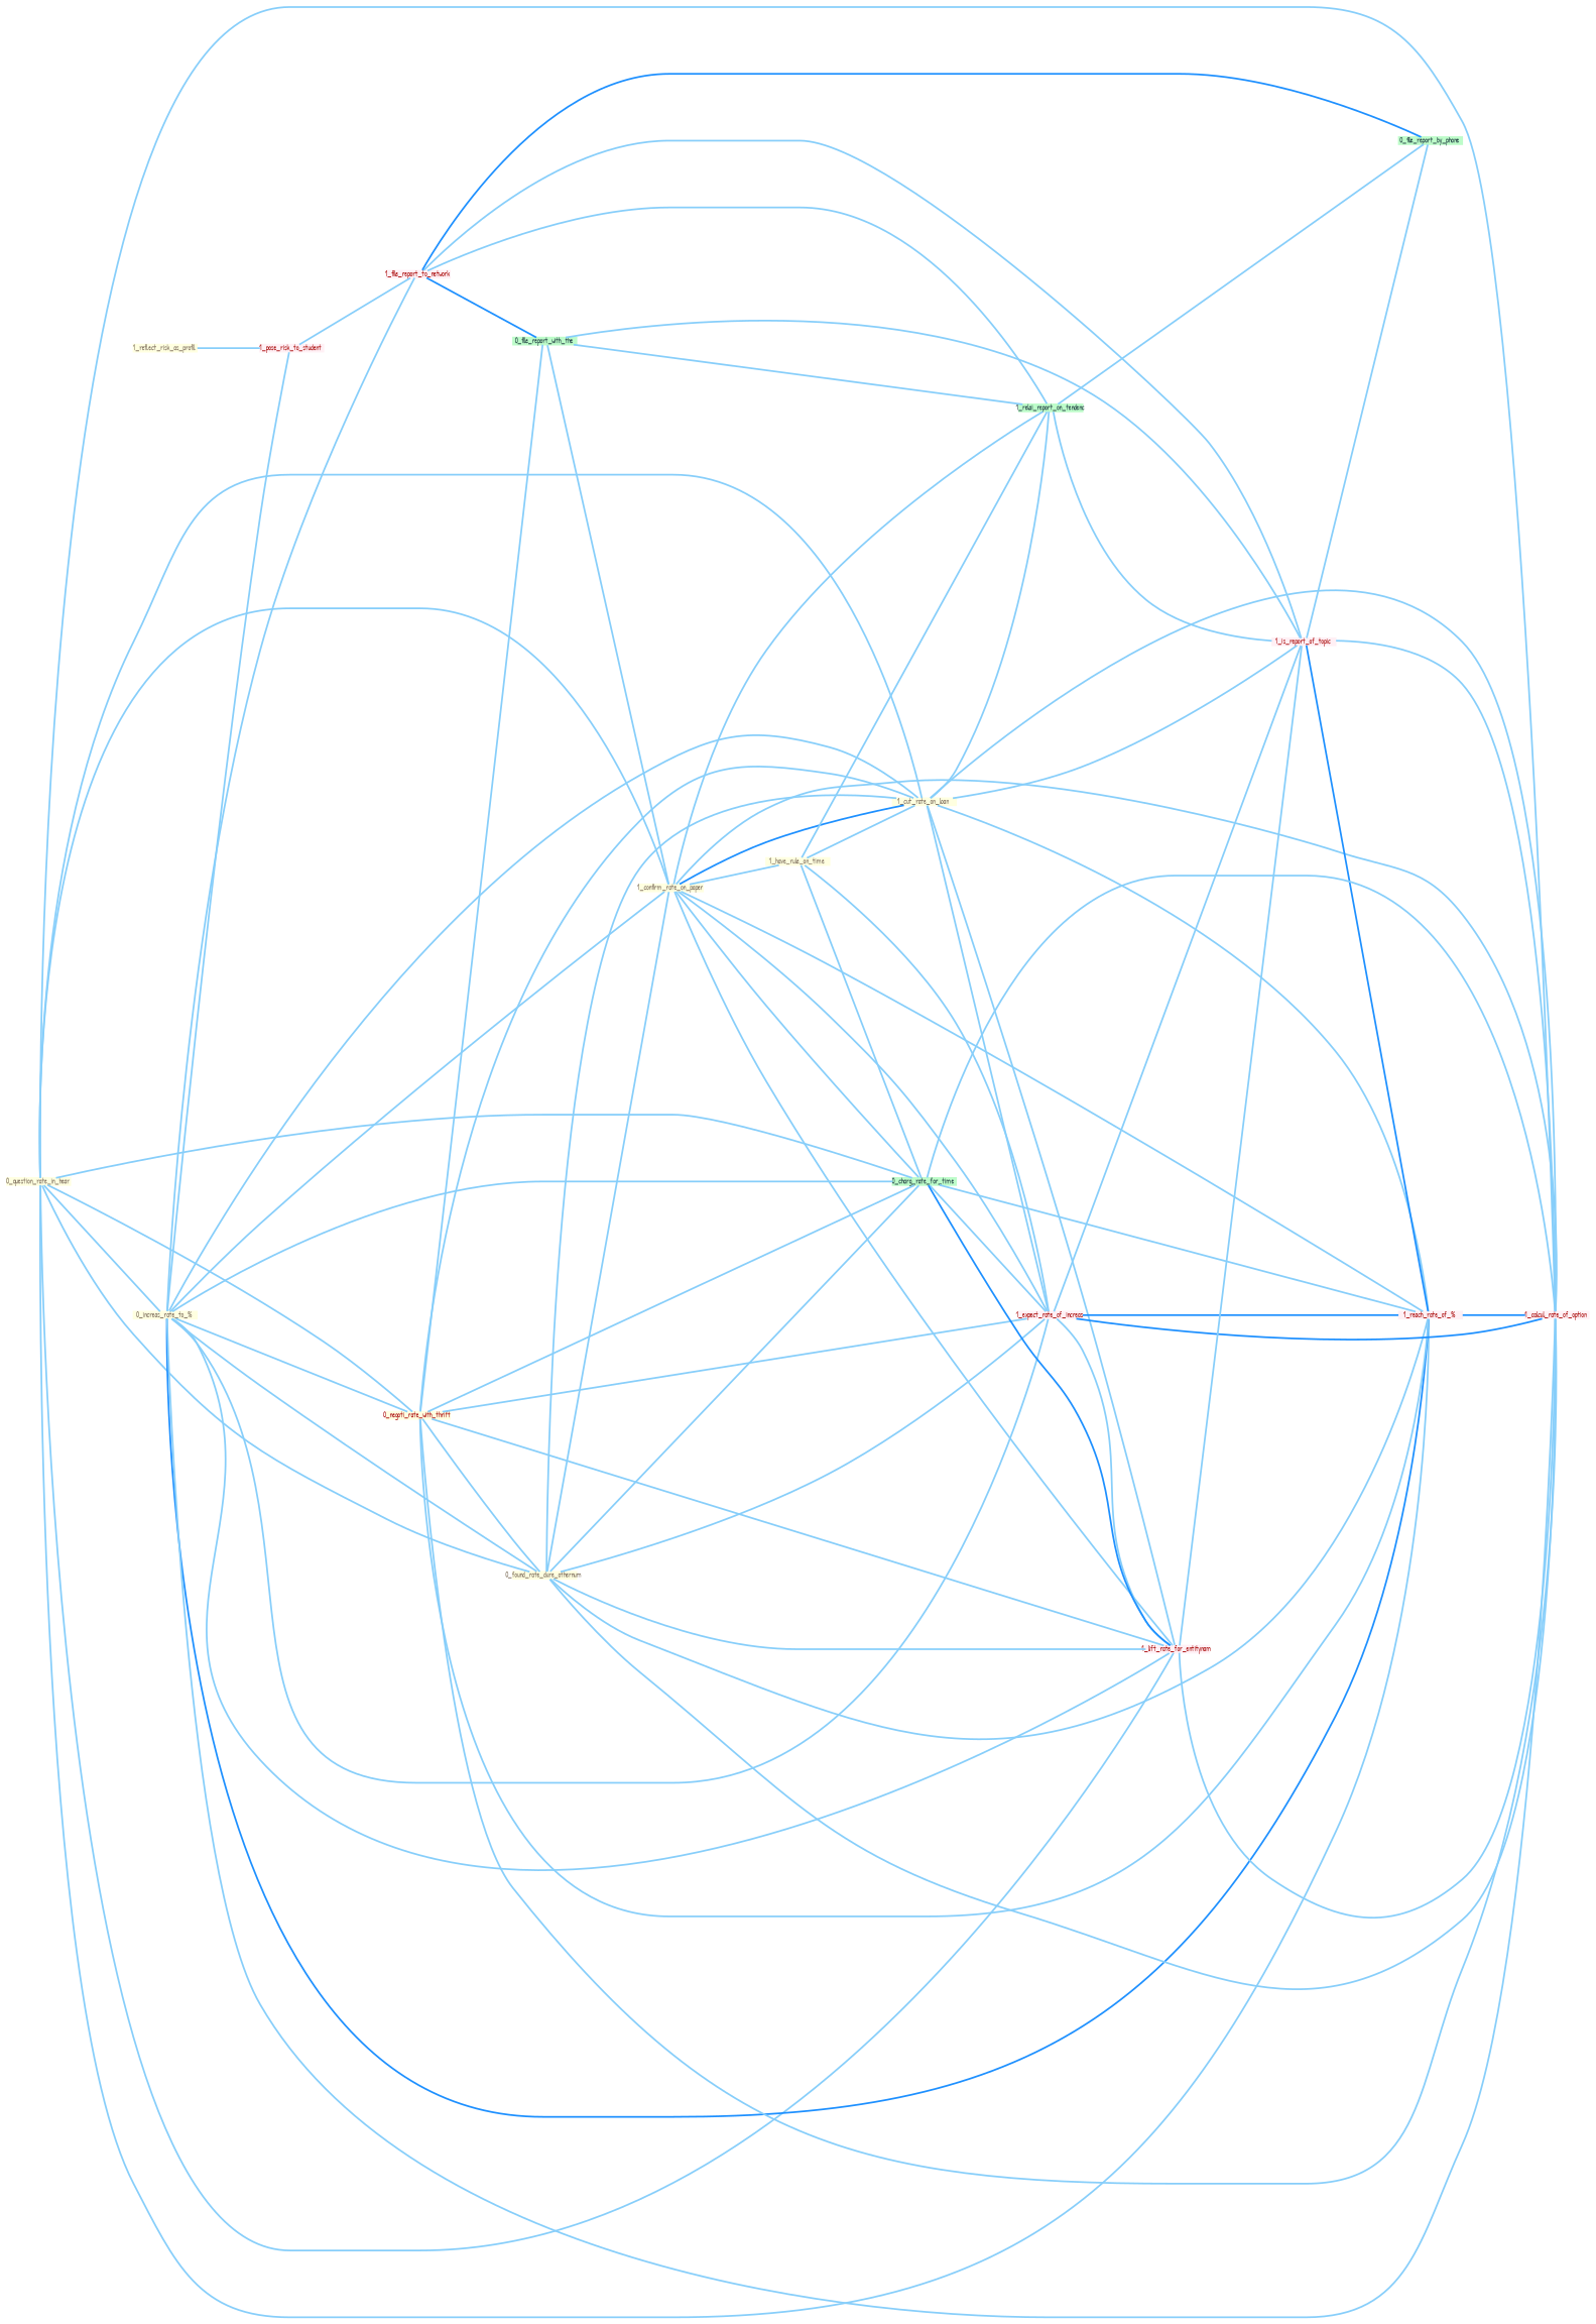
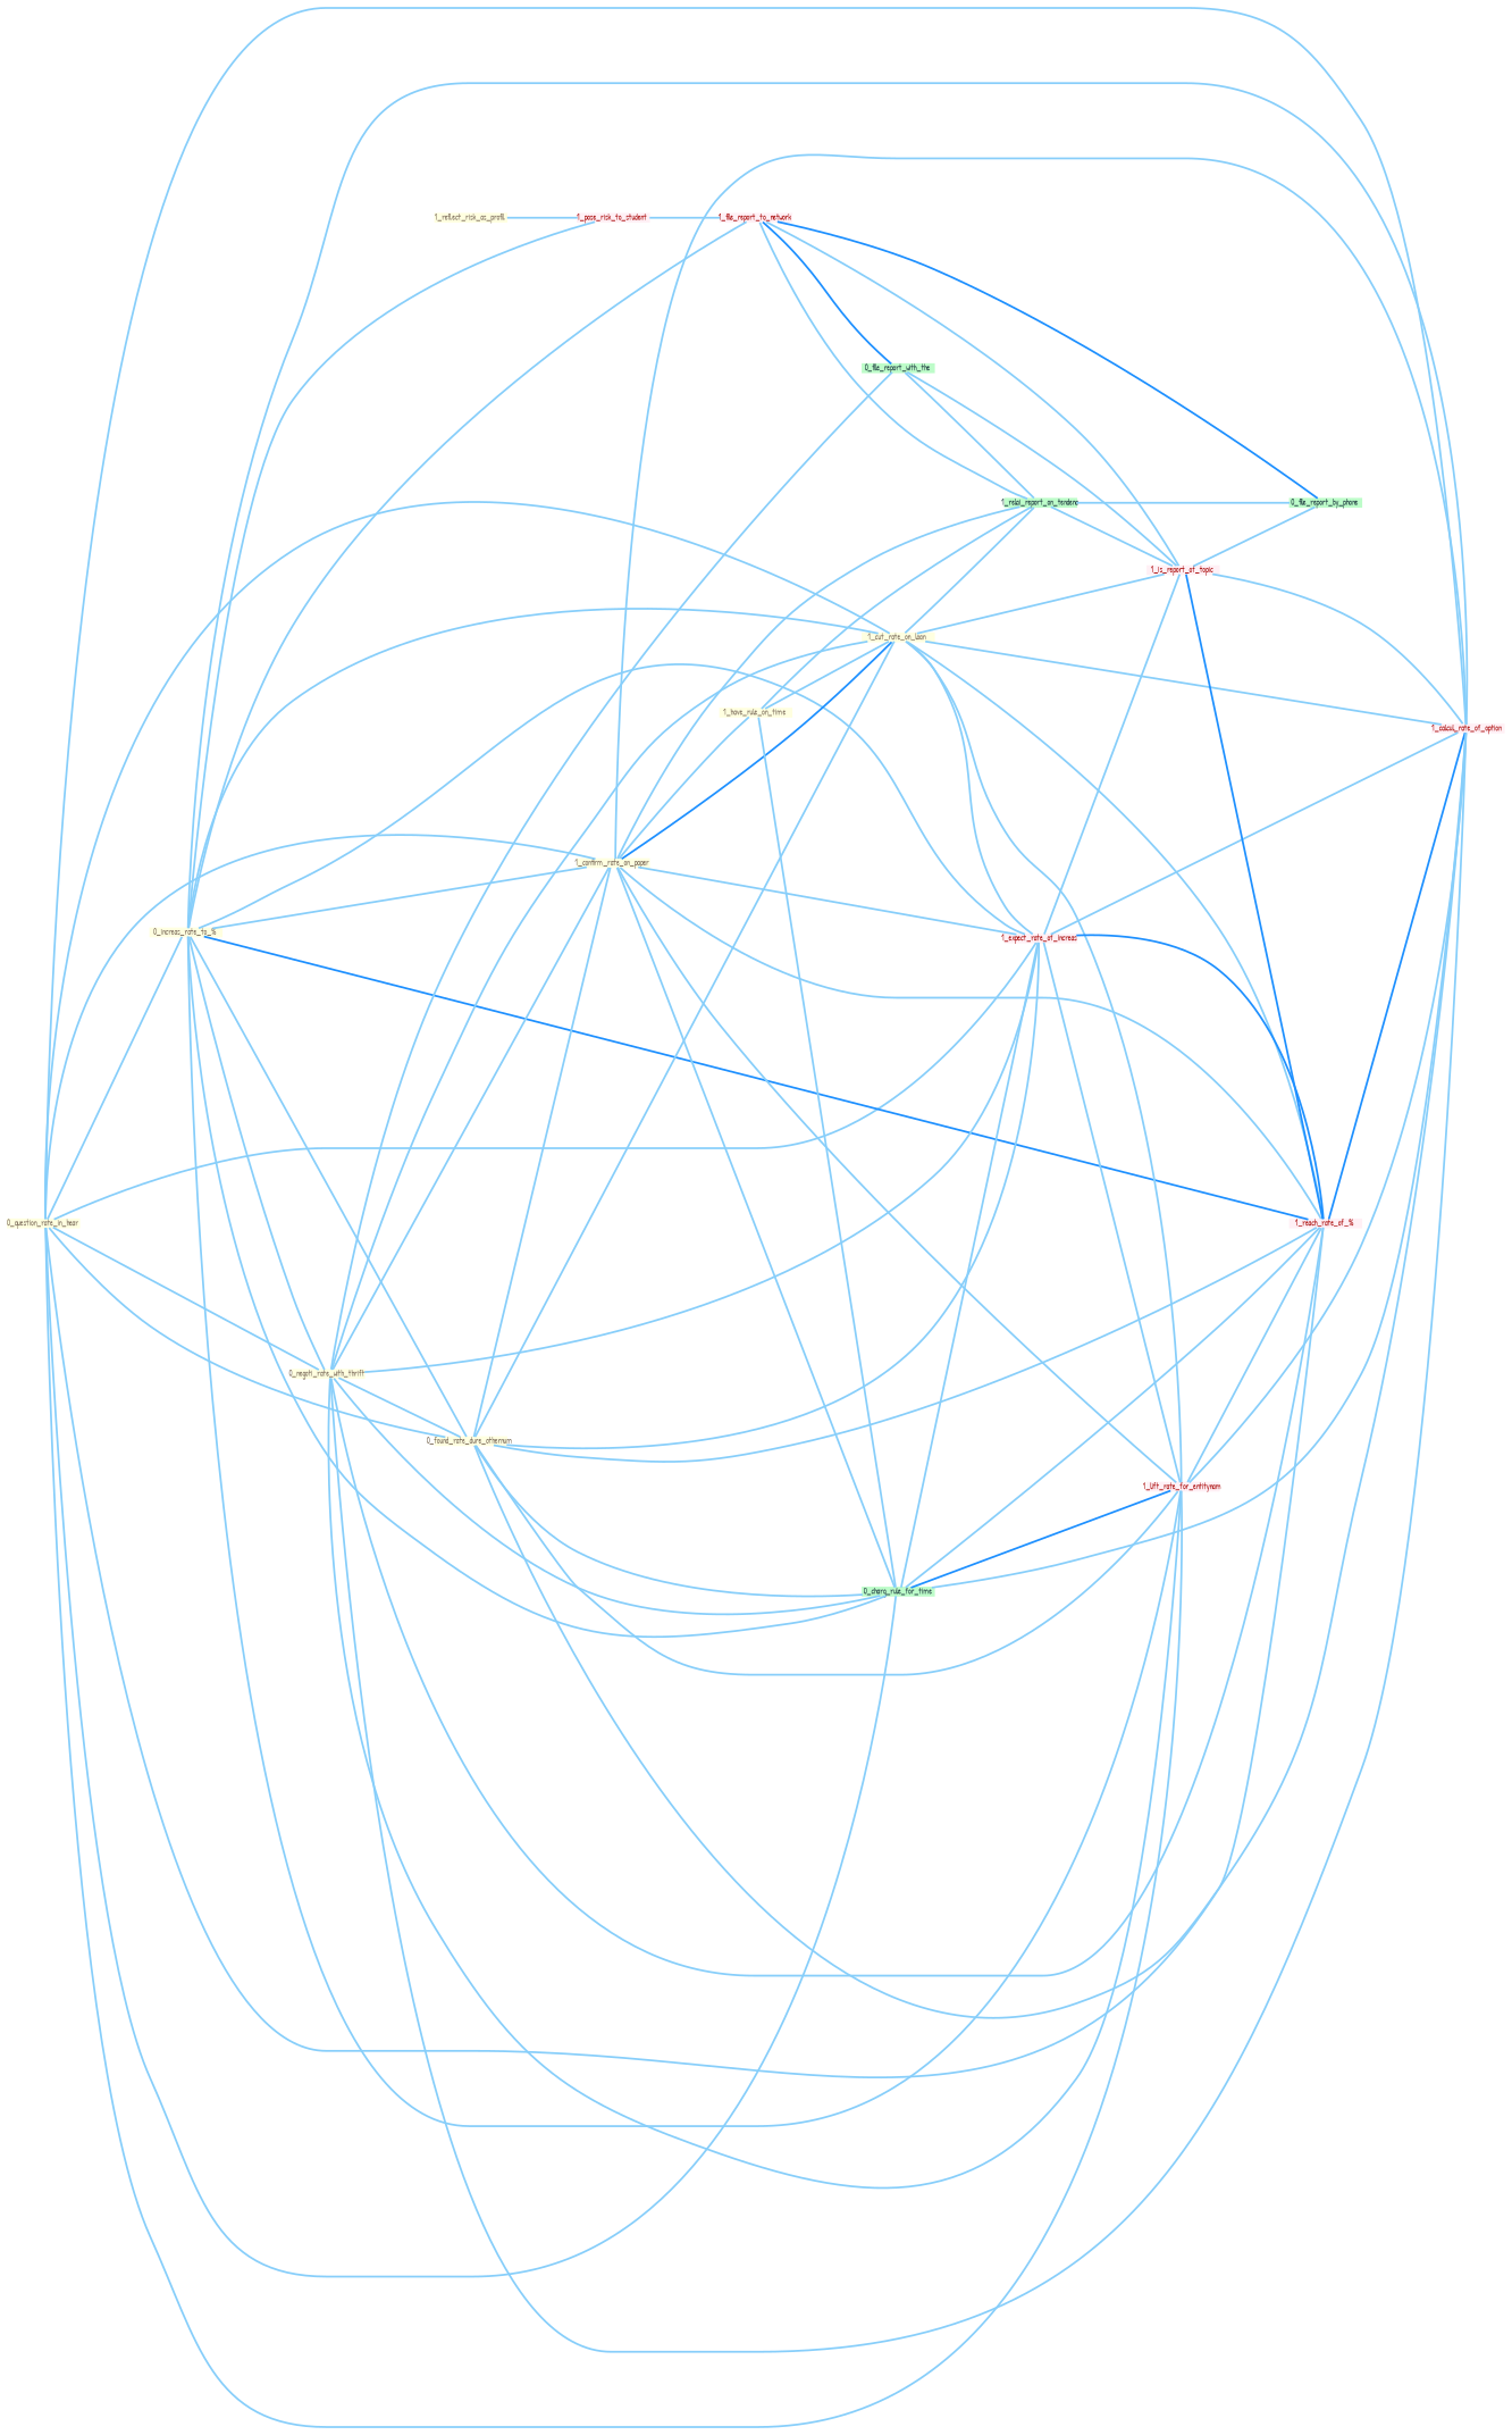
  graph {
    fontname="Patrick Hand"
    rankdir=LR
    node [color="#ffffe0" fixedsize=true fontcolor="#8b7d6b" fontname="Patrick Hand" fontsize=4 shape=polygon style=filled]
    edge [color="#87cefa" fontname="Patrick Hand" w=1]
    "0_question_rate_in_hear " [height=.06 width=.5]
    "0_increas_rate_to_% " [height=.06 width=.5]
    "1_reflect_risk_as_profil " [height=.06 width=.5]
-   "0_negoti_rate_with_thrift " [fontcolor="#b22222" height=.06 width=.5]
+   "0_negoti_rate_with_thrift " [height=.06 width=.5]
    "0_found_rate_dure_othernum " [height=.06 width=.5]
    "1_confirm_rate_on_paper " [height=.06 width=.5]
    "1_have_rule_on_time " [height=.06 width=.5]
    "1_cut_rate_on_loan " [height=.06 width=.5]
    "1_pose_risk_to_student " [color="#fff0f5" fontcolor="#b22222" height=.06 width=.5]
    "1_file_report_to_network " [color="#fff0f5" fontcolor="#b22222" height=.06 width=.5]
    "1_expect_rate_of_increas " [color="#fff0f5" fontcolor="#b22222" height=.06 width=.5]
    "1_lift_rate_for_entitynam " [color="#fff0f5" fontcolor="#b22222" height=.06 width=.5]
    "1_is_report_of_topic " [color="#fff0f5" fontcolor="#b22222" height=.06 width=.5]
    "1_reach_rate_of_% " [color="#fff0f5" fontcolor="#b22222" height=.06 width=.5]
    "1_calcul_rate_of_option " [color="#fff0f5" fontcolor="#b22222" height=.06 width=.5]
-   "0_charg_rate_for_time " [color="#BDFCC9" fontcolor="#2f4f4f" height=.06 width=.5]
+   "0_charg_rate_for_time " [color="#BDFCC9" fontcolor="#2f4f4f" height=.06 width=.5 label="0_charg_rule_for_time"]
    "0_file_report_with_the " [color="#BDFCC9" fontcolor="#2f4f4f" height=.06 width=.5]
    "1_relai_report_on_tendenc " [color="#BDFCC9" fontcolor="#2f4f4f" height=.06 width=.5]
    "0_file_report_by_phone " [color="#BDFCC9" fontcolor="#2f4f4f" height=.06 width=.5]
    subgraph sub_1 {
      "0_question_rate_in_hear "
      "0_increas_rate_to_% "
      "1_reflect_risk_as_profil "
      "0_negoti_rate_with_thrift "
      "0_found_rate_dure_othernum "
      "1_confirm_rate_on_paper "
      "1_have_rule_on_time "
      "1_cut_rate_on_loan "
    }
    subgraph sub_2 {
      "1_pose_risk_to_student "
      "1_file_report_to_network "
      "1_expect_rate_of_increas "
      "1_lift_rate_for_entitynam "
      "1_is_report_of_topic "
      "1_reach_rate_of_% "
      "1_calcul_rate_of_option "
    }
    "0_question_rate_in_hear " -- "0_increas_rate_to_% "
    "0_question_rate_in_hear " -- "0_negoti_rate_with_thrift "
    "0_question_rate_in_hear " -- "0_found_rate_dure_othernum "
    "0_question_rate_in_hear " -- "1_confirm_rate_on_paper "
    "0_question_rate_in_hear " -- "1_cut_rate_on_loan "
-   "1_have_rule_on_time " -- "1_expect_rate_of_increas "
+   "0_question_rate_in_hear " -- "1_expect_rate_of_increas "
    "0_question_rate_in_hear " -- "1_lift_rate_for_entitynam "
    "0_question_rate_in_hear " -- "1_reach_rate_of_% "
    "0_question_rate_in_hear " -- "1_calcul_rate_of_option "
    "0_question_rate_in_hear " -- "0_charg_rate_for_time "
    "0_increas_rate_to_% " -- "0_negoti_rate_with_thrift "
    "0_increas_rate_to_% " -- "0_found_rate_dure_othernum "
    "0_increas_rate_to_% " -- "1_confirm_rate_on_paper "
    "0_increas_rate_to_% " -- "1_cut_rate_on_loan "
    "0_increas_rate_to_% " -- "1_pose_risk_to_student "
    "0_increas_rate_to_% " -- "1_file_report_to_network "
    "0_increas_rate_to_% " -- "1_expect_rate_of_increas "
    "0_increas_rate_to_% " -- "1_lift_rate_for_entitynam "
    "0_increas_rate_to_% " -- "1_reach_rate_of_% " [color="#1e90ff" w=2]
    "0_increas_rate_to_% " -- "1_calcul_rate_of_option "
    "0_increas_rate_to_% " -- "0_charg_rate_for_time "
    "1_reflect_risk_as_profil " -- "1_pose_risk_to_student "
    "0_negoti_rate_with_thrift " -- "0_found_rate_dure_othernum "
-   "0_file_report_with_the " -- "1_confirm_rate_on_paper "
+   "0_negoti_rate_with_thrift " -- "1_confirm_rate_on_paper "
    "0_negoti_rate_with_thrift " -- "1_cut_rate_on_loan "
    "0_negoti_rate_with_thrift " -- "1_expect_rate_of_increas "
    "0_negoti_rate_with_thrift " -- "1_lift_rate_for_entitynam "
    "0_negoti_rate_with_thrift " -- "1_reach_rate_of_% "
    "0_negoti_rate_with_thrift " -- "1_calcul_rate_of_option "
    "0_negoti_rate_with_thrift " -- "0_charg_rate_for_time "
    "0_negoti_rate_with_thrift " -- "0_file_report_with_the "
    "0_found_rate_dure_othernum " -- "1_confirm_rate_on_paper "
    "0_found_rate_dure_othernum " -- "1_cut_rate_on_loan "
    "0_found_rate_dure_othernum " -- "1_expect_rate_of_increas "
    "0_found_rate_dure_othernum " -- "1_lift_rate_for_entitynam "
    "0_found_rate_dure_othernum " -- "1_reach_rate_of_% "
    "0_found_rate_dure_othernum " -- "1_calcul_rate_of_option "
    "0_found_rate_dure_othernum " -- "0_charg_rate_for_time "
    "1_confirm_rate_on_paper " -- "1_have_rule_on_time "
    "1_confirm_rate_on_paper " -- "1_cut_rate_on_loan " [color="#1e90ff" w=2]
    "1_confirm_rate_on_paper " -- "1_expect_rate_of_increas "
    "1_confirm_rate_on_paper " -- "1_lift_rate_for_entitynam "
    "1_confirm_rate_on_paper " -- "1_reach_rate_of_% "
    "1_confirm_rate_on_paper " -- "1_calcul_rate_of_option "
    "1_confirm_rate_on_paper " -- "0_charg_rate_for_time "
    "1_confirm_rate_on_paper " -- "1_relai_report_on_tendenc "
    "1_have_rule_on_time " -- "1_cut_rate_on_loan "
    "1_have_rule_on_time " -- "0_charg_rate_for_time "
    "1_have_rule_on_time " -- "1_relai_report_on_tendenc "
    "1_cut_rate_on_loan " -- "1_expect_rate_of_increas "
    "1_cut_rate_on_loan " -- "1_lift_rate_for_entitynam "
    "1_cut_rate_on_loan " -- "1_is_report_of_topic "
    "1_cut_rate_on_loan " -- "1_reach_rate_of_% "
    "1_cut_rate_on_loan " -- "1_calcul_rate_of_option "
    "1_cut_rate_on_loan " -- "1_relai_report_on_tendenc "
    "1_pose_risk_to_student " -- "1_file_report_to_network "
    "1_file_report_to_network " -- "1_is_report_of_topic "
    "1_file_report_to_network " -- "0_file_report_with_the " [color="#1e90ff" w=2]
    "1_file_report_to_network " -- "1_relai_report_on_tendenc "
    "1_file_report_to_network " -- "0_file_report_by_phone " [color="#1e90ff" w=2]
    "1_expect_rate_of_increas " -- "1_lift_rate_for_entitynam "
    "1_expect_rate_of_increas " -- "1_is_report_of_topic "
    "1_expect_rate_of_increas " -- "1_reach_rate_of_% " [color="#1e90ff" w=2]
-   "1_expect_rate_of_increas " -- "1_calcul_rate_of_option " [color="#1e90ff" w=2]
-   "1_lift_rate_for_entitynam " -- "1_is_report_of_topic "
+   "1_expect_rate_of_increas " -- "1_calcul_rate_of_option " [w=2]
+   "1_lift_rate_for_entitynam " -- "1_reach_rate_of_% "
    "1_lift_rate_for_entitynam " -- "1_calcul_rate_of_option "
    "1_is_report_of_topic " -- "1_reach_rate_of_% " [color="#1e90ff"]
    "1_is_report_of_topic " -- "1_calcul_rate_of_option "
    "1_is_report_of_topic " -- "0_file_report_by_phone "
    "1_reach_rate_of_% " -- "1_calcul_rate_of_option " [color="#1e90ff" w=2]
    "0_charg_rate_for_time " -- "1_expect_rate_of_increas "
    "0_charg_rate_for_time " -- "1_lift_rate_for_entitynam " [color="#1e90ff" w=2]
    "0_charg_rate_for_time " -- "1_reach_rate_of_% "
    "0_charg_rate_for_time " -- "1_calcul_rate_of_option "
    "0_file_report_with_the " -- "1_is_report_of_topic "
    "0_file_report_with_the " -- "1_relai_report_on_tendenc "
    "1_relai_report_on_tendenc " -- "1_is_report_of_topic "
    "1_relai_report_on_tendenc " -- "0_file_report_by_phone "
  }
